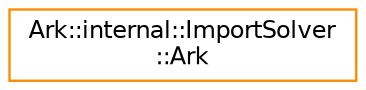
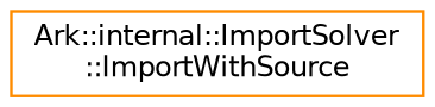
  digraph {
    rankdir=LR
-   n1 [color=darkorange fillcolor=white fontname=Helvetica fontsize=10 height=0.2 label="Ark::internal::ImportSolver\l::Ark" shape=box style=filled width=0.4]
+   n1 [color=darkorange fillcolor=white fontname=Helvetica fontsize=10 height=0.2 label="Ark::internal::ImportSolver\l::ImportWithSource" shape=box style=filled width=0.4]
  }
